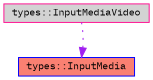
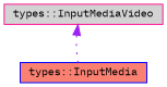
  digraph {
    fontname="IBM Plex Mono"
    node [fontname="IBM Plex Mono" fontsize=10 shape=box style=filled]
    n1 [color=deeppink fillcolor=lightgrey fontcolor=black height=0.2 label="types::InputMediaVideo" width=0.4]
    n2 [color=blue fillcolor=salmon height=0.2 label="types::InputMedia" width=0.4]
-   n2 -> n1 [color=purple dir=back fontname="IBM Plex Mono" fontsize=10 labelfontname=Helvetica labelfontsize=10 style=dotted]
+   n1 -> n2 [color=purple dir=back fontname="IBM Plex Mono" fontsize=10 labelfontname=Helvetica labelfontsize=10 style=dotted]
  }
